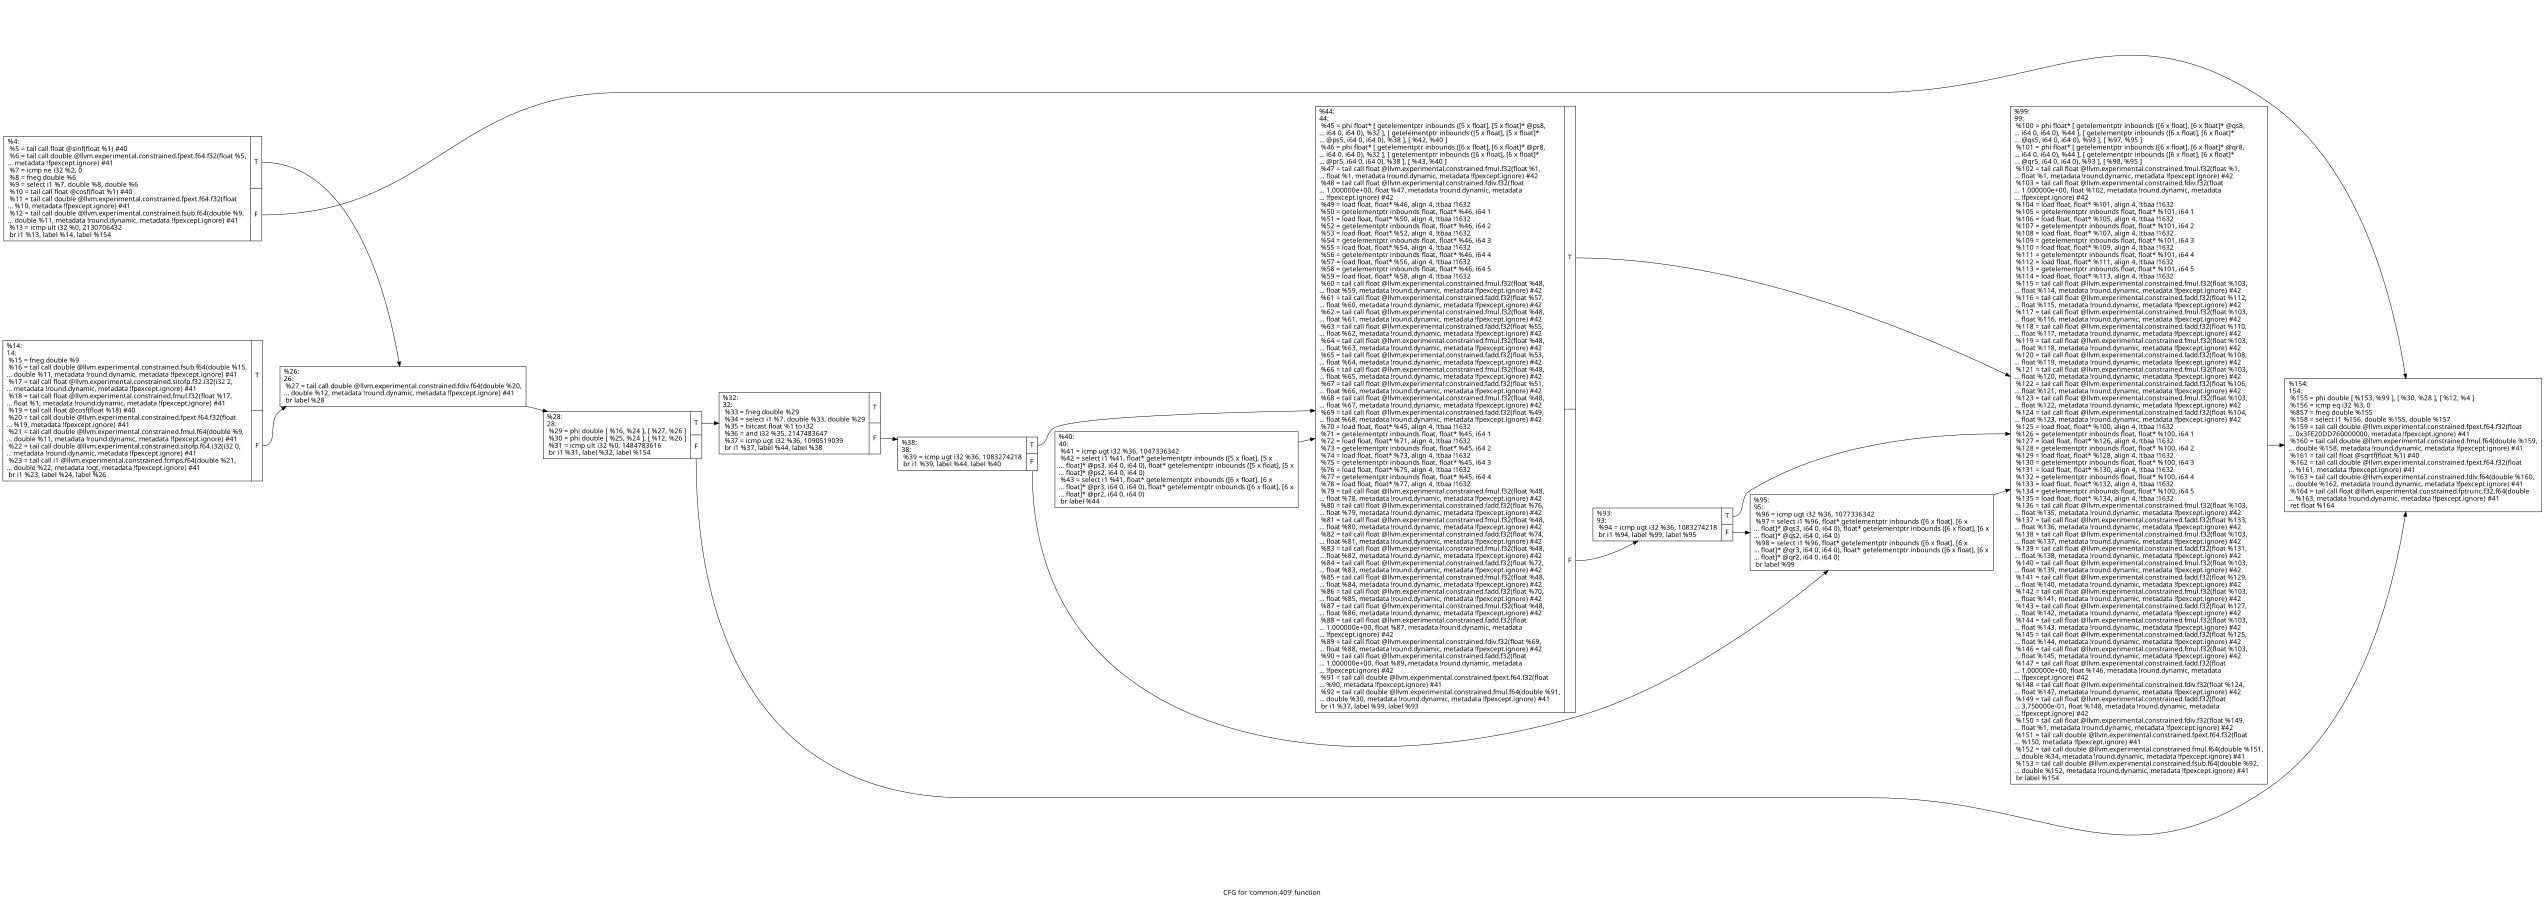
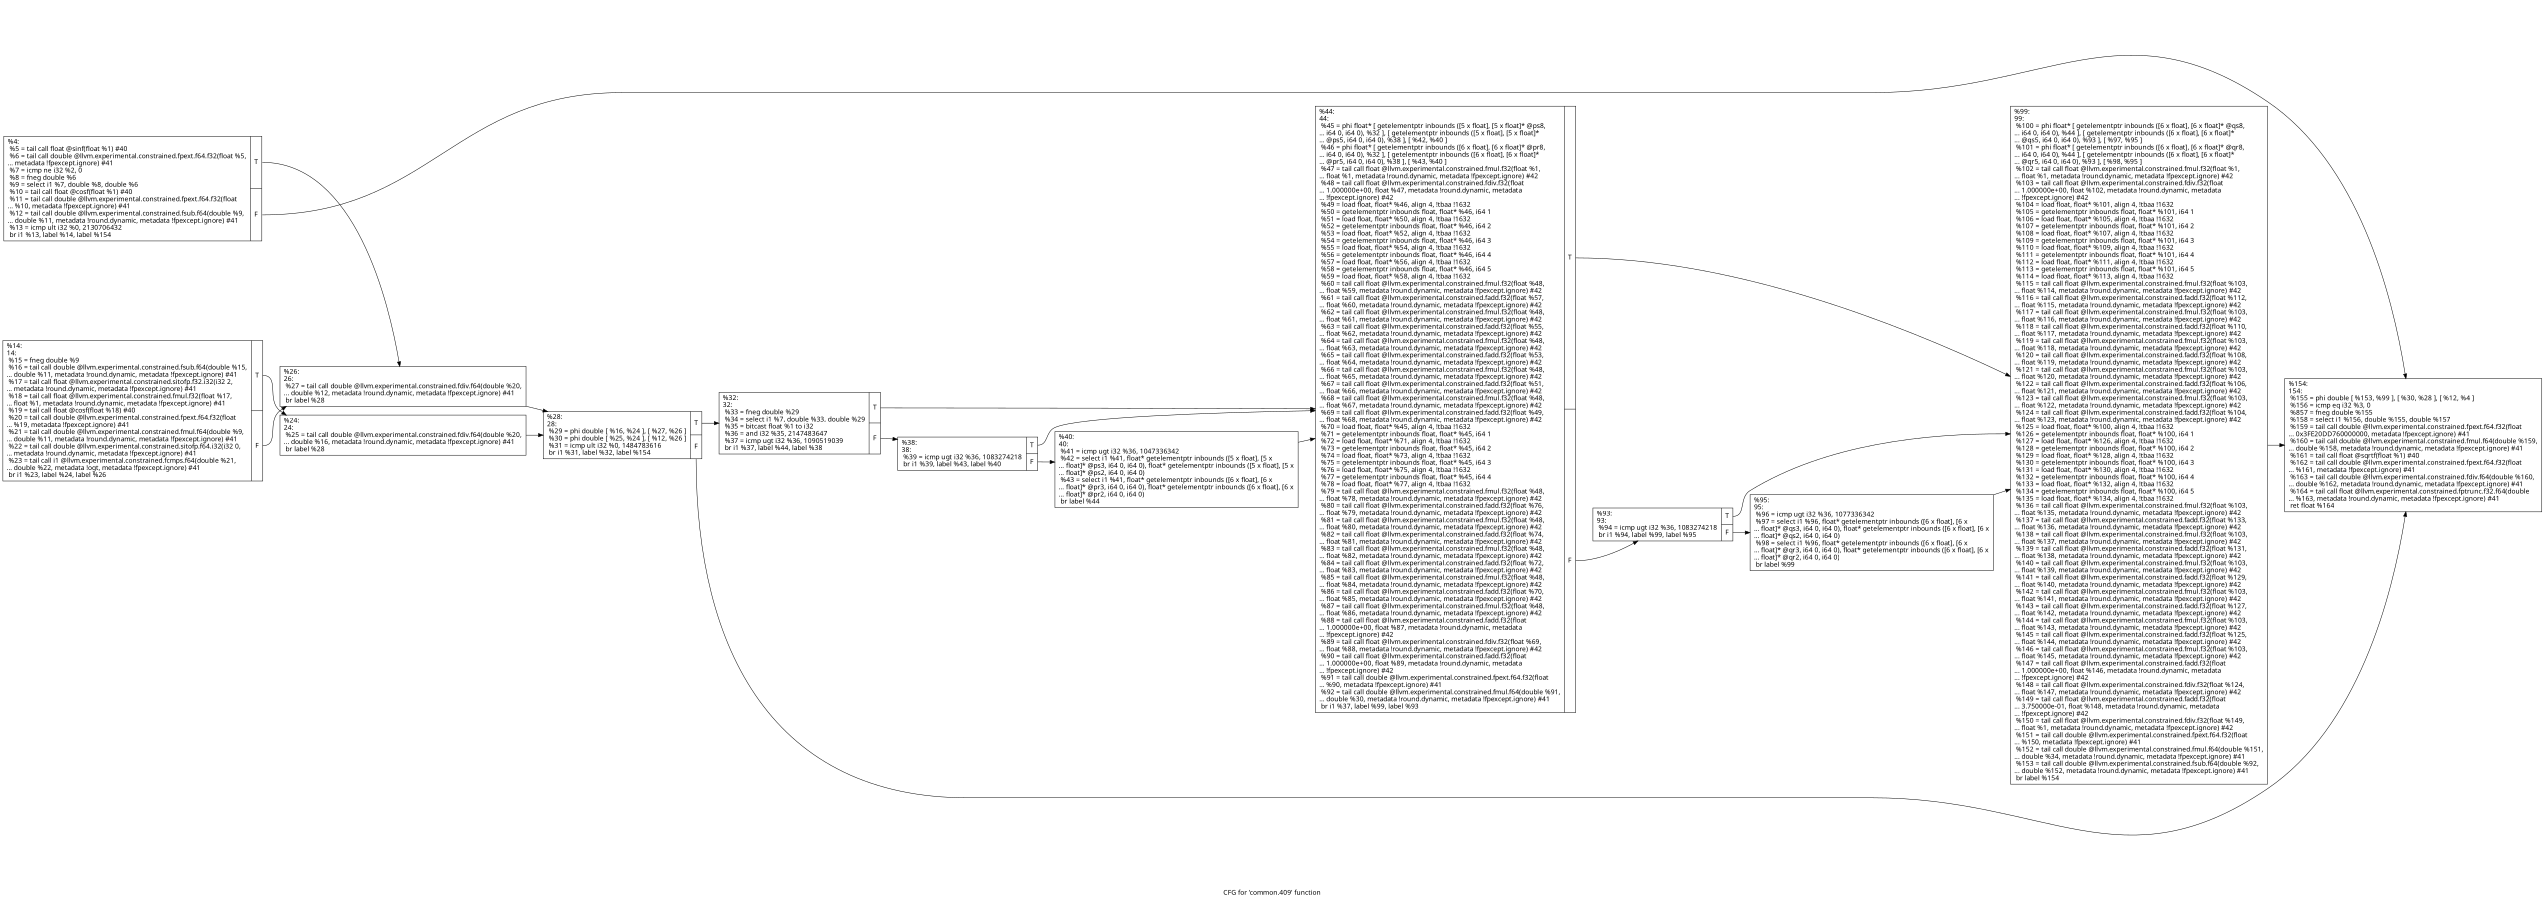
  digraph {
    fontname="Noto Sans"
    label="CFG for 'common.409' function"
    rankdir=LR
    node [fontname="Noto Sans" shape=record]
    edge [fontname="Noto Sans" tailport=s0]
    n1 [label="{%4:\l  %5 = tail call float @sinf(float %1) #40\l  %6 = tail call double @llvm.experimental.constrained.fpext.f64.f32(float %5,\l... metadata !fpexcept.ignore) #41\l  %7 = icmp ne i32 %2, 0\l  %8 = fneg double %6\l  %9 = select i1 %7, double %8, double %6\l  %10 = tail call float @cosf(float %1) #40\l  %11 = tail call double @llvm.experimental.constrained.fpext.f64.f32(float\l... %10, metadata !fpexcept.ignore) #41\l  %12 = tail call double @llvm.experimental.constrained.fsub.f64(double %9,\l... double %11, metadata !round.dynamic, metadata !fpexcept.ignore) #41\l  %13 = icmp ult i32 %0, 2130706432\l  br i1 %13, label %14, label %154\l|{<s0>T|<s1>F}}"]
    n2 [label="{%154:\l154:                                              \l  %155 = phi double [ %153, %99 ], [ %30, %28 ], [ %12, %4 ]\l  %156 = icmp eq i32 %3, 0\l  %857 = fneg double %155\l  %158 = select i1 %156, double %155, double %157\l  %159 = tail call double @llvm.experimental.constrained.fpext.f64.f32(float\l... 0x3FE20DD760000000, metadata !fpexcept.ignore) #41\l  %160 = tail call double @llvm.experimental.constrained.fmul.f64(double %159,\l... double %158, metadata !round.dynamic, metadata !fpexcept.ignore) #41\l  %161 = tail call float @sqrtf(float %1) #40\l  %162 = tail call double @llvm.experimental.constrained.fpext.f64.f32(float\l... %161, metadata !fpexcept.ignore) #41\l  %163 = tail call double @llvm.experimental.constrained.fdiv.f64(double %160,\l... double %162, metadata !round.dynamic, metadata !fpexcept.ignore) #41\l  %164 = tail call float @llvm.experimental.constrained.fptrunc.f32.f64(double\l... %163, metadata !round.dynamic, metadata !fpexcept.ignore) #41\l  ret float %164\l}"]
    n3 [label="{%26:\l26:                                               \l  %27 = tail call double @llvm.experimental.constrained.fdiv.f64(double %20,\l... double %12, metadata !round.dynamic, metadata !fpexcept.ignore) #41\l  br label %28\l}"]
    n4 [label="{%14:\l14:                                               \l  %15 = fneg double %9\l  %16 = tail call double @llvm.experimental.constrained.fsub.f64(double %15,\l... double %11, metadata !round.dynamic, metadata !fpexcept.ignore) #41\l  %17 = tail call float @llvm.experimental.constrained.sitofp.f32.i32(i32 2,\l... metadata !round.dynamic, metadata !fpexcept.ignore) #41\l  %18 = tail call float @llvm.experimental.constrained.fmul.f32(float %17,\l... float %1, metadata !round.dynamic, metadata !fpexcept.ignore) #41\l  %19 = tail call float @cosf(float %18) #40\l  %20 = tail call double @llvm.experimental.constrained.fpext.f64.f32(float\l... %19, metadata !fpexcept.ignore) #41\l  %21 = tail call double @llvm.experimental.constrained.fmul.f64(double %9,\l... double %11, metadata !round.dynamic, metadata !fpexcept.ignore) #41\l  %22 = tail call double @llvm.experimental.constrained.sitofp.f64.i32(i32 0,\l... metadata !round.dynamic, metadata !fpexcept.ignore) #41\l  %23 = tail call i1 @llvm.experimental.constrained.fcmps.f64(double %21,\l... double %22, metadata !ogt, metadata !fpexcept.ignore) #41\l  br i1 %23, label %24, label %26\l|{<s0>T|<s1>F}}"]
+   n5 [label="{%24:\l24:                                               \l  %25 = tail call double @llvm.experimental.constrained.fdiv.f64(double %20,\l... double %16, metadata !round.dynamic, metadata !fpexcept.ignore) #41\l  br label %28\l}"]
    n6 [label="{%28:\l28:                                               \l  %29 = phi double [ %16, %24 ], [ %27, %26 ]\l  %30 = phi double [ %25, %24 ], [ %12, %26 ]\l  %31 = icmp ult i32 %0, 1484783616\l  br i1 %31, label %32, label %154\l|{<s0>T|<s1>F}}"]
    n7 [label="{%32:\l32:                                               \l  %33 = fneg double %29\l  %34 = select i1 %7, double %33, double %29\l  %35 = bitcast float %1 to i32\l  %36 = and i32 %35, 2147483647\l  %37 = icmp ugt i32 %36, 1090519039\l  br i1 %37, label %44, label %38\l|{<s0>T|<s1>F}}"]
    n8 [label="{%44:\l44:                                               \l  %45 = phi float* [ getelementptr inbounds ([5 x float], [5 x float]* @ps8,\l... i64 0, i64 0), %32 ], [ getelementptr inbounds ([5 x float], [5 x float]*\l... @ps5, i64 0, i64 0), %38 ], [ %42, %40 ]\l  %46 = phi float* [ getelementptr inbounds ([6 x float], [6 x float]* @pr8,\l... i64 0, i64 0), %32 ], [ getelementptr inbounds ([6 x float], [6 x float]*\l... @pr5, i64 0, i64 0), %38 ], [ %43, %40 ]\l  %47 = tail call float @llvm.experimental.constrained.fmul.f32(float %1,\l... float %1, metadata !round.dynamic, metadata !fpexcept.ignore) #42\l  %48 = tail call float @llvm.experimental.constrained.fdiv.f32(float\l... 1.000000e+00, float %47, metadata !round.dynamic, metadata\l... !fpexcept.ignore) #42\l  %49 = load float, float* %46, align 4, !tbaa !1632\l  %50 = getelementptr inbounds float, float* %46, i64 1\l  %51 = load float, float* %50, align 4, !tbaa !1632\l  %52 = getelementptr inbounds float, float* %46, i64 2\l  %53 = load float, float* %52, align 4, !tbaa !1632\l  %54 = getelementptr inbounds float, float* %46, i64 3\l  %55 = load float, float* %54, align 4, !tbaa !1632\l  %56 = getelementptr inbounds float, float* %46, i64 4\l  %57 = load float, float* %56, align 4, !tbaa !1632\l  %58 = getelementptr inbounds float, float* %46, i64 5\l  %59 = load float, float* %58, align 4, !tbaa !1632\l  %60 = tail call float @llvm.experimental.constrained.fmul.f32(float %48,\l... float %59, metadata !round.dynamic, metadata !fpexcept.ignore) #42\l  %61 = tail call float @llvm.experimental.constrained.fadd.f32(float %57,\l... float %60, metadata !round.dynamic, metadata !fpexcept.ignore) #42\l  %62 = tail call float @llvm.experimental.constrained.fmul.f32(float %48,\l... float %61, metadata !round.dynamic, metadata !fpexcept.ignore) #42\l  %63 = tail call float @llvm.experimental.constrained.fadd.f32(float %55,\l... float %62, metadata !round.dynamic, metadata !fpexcept.ignore) #42\l  %64 = tail call float @llvm.experimental.constrained.fmul.f32(float %48,\l... float %63, metadata !round.dynamic, metadata !fpexcept.ignore) #42\l  %65 = tail call float @llvm.experimental.constrained.fadd.f32(float %53,\l... float %64, metadata !round.dynamic, metadata !fpexcept.ignore) #42\l  %66 = tail call float @llvm.experimental.constrained.fmul.f32(float %48,\l... float %65, metadata !round.dynamic, metadata !fpexcept.ignore) #42\l  %67 = tail call float @llvm.experimental.constrained.fadd.f32(float %51,\l... float %66, metadata !round.dynamic, metadata !fpexcept.ignore) #42\l  %68 = tail call float @llvm.experimental.constrained.fmul.f32(float %48,\l... float %67, metadata !round.dynamic, metadata !fpexcept.ignore) #42\l  %69 = tail call float @llvm.experimental.constrained.fadd.f32(float %49,\l... float %68, metadata !round.dynamic, metadata !fpexcept.ignore) #42\l  %70 = load float, float* %45, align 4, !tbaa !1632\l  %71 = getelementptr inbounds float, float* %45, i64 1\l  %72 = load float, float* %71, align 4, !tbaa !1632\l  %73 = getelementptr inbounds float, float* %45, i64 2\l  %74 = load float, float* %73, align 4, !tbaa !1632\l  %75 = getelementptr inbounds float, float* %45, i64 3\l  %76 = load float, float* %75, align 4, !tbaa !1632\l  %77 = getelementptr inbounds float, float* %45, i64 4\l  %78 = load float, float* %77, align 4, !tbaa !1632\l  %79 = tail call float @llvm.experimental.constrained.fmul.f32(float %48,\l... float %78, metadata !round.dynamic, metadata !fpexcept.ignore) #42\l  %80 = tail call float @llvm.experimental.constrained.fadd.f32(float %76,\l... float %79, metadata !round.dynamic, metadata !fpexcept.ignore) #42\l  %81 = tail call float @llvm.experimental.constrained.fmul.f32(float %48,\l... float %80, metadata !round.dynamic, metadata !fpexcept.ignore) #42\l  %82 = tail call float @llvm.experimental.constrained.fadd.f32(float %74,\l... float %81, metadata !round.dynamic, metadata !fpexcept.ignore) #42\l  %83 = tail call float @llvm.experimental.constrained.fmul.f32(float %48,\l... float %82, metadata !round.dynamic, metadata !fpexcept.ignore) #42\l  %84 = tail call float @llvm.experimental.constrained.fadd.f32(float %72,\l... float %83, metadata !round.dynamic, metadata !fpexcept.ignore) #42\l  %85 = tail call float @llvm.experimental.constrained.fmul.f32(float %48,\l... float %84, metadata !round.dynamic, metadata !fpexcept.ignore) #42\l  %86 = tail call float @llvm.experimental.constrained.fadd.f32(float %70,\l... float %85, metadata !round.dynamic, metadata !fpexcept.ignore) #42\l  %87 = tail call float @llvm.experimental.constrained.fmul.f32(float %48,\l... float %86, metadata !round.dynamic, metadata !fpexcept.ignore) #42\l  %88 = tail call float @llvm.experimental.constrained.fadd.f32(float\l... 1.000000e+00, float %87, metadata !round.dynamic, metadata\l... !fpexcept.ignore) #42\l  %89 = tail call float @llvm.experimental.constrained.fdiv.f32(float %69,\l... float %88, metadata !round.dynamic, metadata !fpexcept.ignore) #42\l  %90 = tail call float @llvm.experimental.constrained.fadd.f32(float\l... 1.000000e+00, float %89, metadata !round.dynamic, metadata\l... !fpexcept.ignore) #42\l  %91 = tail call double @llvm.experimental.constrained.fpext.f64.f32(float\l... %90, metadata !fpexcept.ignore) #41\l  %92 = tail call double @llvm.experimental.constrained.fmul.f64(double %91,\l... double %30, metadata !round.dynamic, metadata !fpexcept.ignore) #41\l  br i1 %37, label %99, label %93\l|{<s0>T|<s1>F}}"]
-   n9 [label="{%38:\l38:                                               \l  %39 = icmp ugt i32 %36, 1083274218\l  br i1 %39, label %44, label %40\l|{<s0>T|<s1>F}}"]
+   n9 [label="{%38:\l38:                                               \l  %39 = icmp ugt i32 %36, 1083274218\l  br i1 %39, label %43, label %40\l|{<s0>T|<s1>F}}"]
    n10 [label="{%99:\l99:                                               \l  %100 = phi float* [ getelementptr inbounds ([6 x float], [6 x float]* @qs8,\l... i64 0, i64 0), %44 ], [ getelementptr inbounds ([6 x float], [6 x float]*\l... @qs5, i64 0, i64 0), %93 ], [ %97, %95 ]\l  %101 = phi float* [ getelementptr inbounds ([6 x float], [6 x float]* @qr8,\l... i64 0, i64 0), %44 ], [ getelementptr inbounds ([6 x float], [6 x float]*\l... @qr5, i64 0, i64 0), %93 ], [ %98, %95 ]\l  %102 = tail call float @llvm.experimental.constrained.fmul.f32(float %1,\l... float %1, metadata !round.dynamic, metadata !fpexcept.ignore) #42\l  %103 = tail call float @llvm.experimental.constrained.fdiv.f32(float\l... 1.000000e+00, float %102, metadata !round.dynamic, metadata\l... !fpexcept.ignore) #42\l  %104 = load float, float* %101, align 4, !tbaa !1632\l  %105 = getelementptr inbounds float, float* %101, i64 1\l  %106 = load float, float* %105, align 4, !tbaa !1632\l  %107 = getelementptr inbounds float, float* %101, i64 2\l  %108 = load float, float* %107, align 4, !tbaa !1632\l  %109 = getelementptr inbounds float, float* %101, i64 3\l  %110 = load float, float* %109, align 4, !tbaa !1632\l  %111 = getelementptr inbounds float, float* %101, i64 4\l  %112 = load float, float* %111, align 4, !tbaa !1632\l  %113 = getelementptr inbounds float, float* %101, i64 5\l  %114 = load float, float* %113, align 4, !tbaa !1632\l  %115 = tail call float @llvm.experimental.constrained.fmul.f32(float %103,\l... float %114, metadata !round.dynamic, metadata !fpexcept.ignore) #42\l  %116 = tail call float @llvm.experimental.constrained.fadd.f32(float %112,\l... float %115, metadata !round.dynamic, metadata !fpexcept.ignore) #42\l  %117 = tail call float @llvm.experimental.constrained.fmul.f32(float %103,\l... float %116, metadata !round.dynamic, metadata !fpexcept.ignore) #42\l  %118 = tail call float @llvm.experimental.constrained.fadd.f32(float %110,\l... float %117, metadata !round.dynamic, metadata !fpexcept.ignore) #42\l  %119 = tail call float @llvm.experimental.constrained.fmul.f32(float %103,\l... float %118, metadata !round.dynamic, metadata !fpexcept.ignore) #42\l  %120 = tail call float @llvm.experimental.constrained.fadd.f32(float %108,\l... float %119, metadata !round.dynamic, metadata !fpexcept.ignore) #42\l  %121 = tail call float @llvm.experimental.constrained.fmul.f32(float %103,\l... float %120, metadata !round.dynamic, metadata !fpexcept.ignore) #42\l  %122 = tail call float @llvm.experimental.constrained.fadd.f32(float %106,\l... float %121, metadata !round.dynamic, metadata !fpexcept.ignore) #42\l  %123 = tail call float @llvm.experimental.constrained.fmul.f32(float %103,\l... float %122, metadata !round.dynamic, metadata !fpexcept.ignore) #42\l  %124 = tail call float @llvm.experimental.constrained.fadd.f32(float %104,\l... float %123, metadata !round.dynamic, metadata !fpexcept.ignore) #42\l  %125 = load float, float* %100, align 4, !tbaa !1632\l  %126 = getelementptr inbounds float, float* %100, i64 1\l  %127 = load float, float* %126, align 4, !tbaa !1632\l  %128 = getelementptr inbounds float, float* %100, i64 2\l  %129 = load float, float* %128, align 4, !tbaa !1632\l  %130 = getelementptr inbounds float, float* %100, i64 3\l  %131 = load float, float* %130, align 4, !tbaa !1632\l  %132 = getelementptr inbounds float, float* %100, i64 4\l  %133 = load float, float* %132, align 4, !tbaa !1632\l  %134 = getelementptr inbounds float, float* %100, i64 5\l  %135 = load float, float* %134, align 4, !tbaa !1632\l  %136 = tail call float @llvm.experimental.constrained.fmul.f32(float %103,\l... float %135, metadata !round.dynamic, metadata !fpexcept.ignore) #42\l  %137 = tail call float @llvm.experimental.constrained.fadd.f32(float %133,\l... float %136, metadata !round.dynamic, metadata !fpexcept.ignore) #42\l  %138 = tail call float @llvm.experimental.constrained.fmul.f32(float %103,\l... float %137, metadata !round.dynamic, metadata !fpexcept.ignore) #42\l  %139 = tail call float @llvm.experimental.constrained.fadd.f32(float %131,\l... float %138, metadata !round.dynamic, metadata !fpexcept.ignore) #42\l  %140 = tail call float @llvm.experimental.constrained.fmul.f32(float %103,\l... float %139, metadata !round.dynamic, metadata !fpexcept.ignore) #42\l  %141 = tail call float @llvm.experimental.constrained.fadd.f32(float %129,\l... float %140, metadata !round.dynamic, metadata !fpexcept.ignore) #42\l  %142 = tail call float @llvm.experimental.constrained.fmul.f32(float %103,\l... float %141, metadata !round.dynamic, metadata !fpexcept.ignore) #42\l  %143 = tail call float @llvm.experimental.constrained.fadd.f32(float %127,\l... float %142, metadata !round.dynamic, metadata !fpexcept.ignore) #42\l  %144 = tail call float @llvm.experimental.constrained.fmul.f32(float %103,\l... float %143, metadata !round.dynamic, metadata !fpexcept.ignore) #42\l  %145 = tail call float @llvm.experimental.constrained.fadd.f32(float %125,\l... float %144, metadata !round.dynamic, metadata !fpexcept.ignore) #42\l  %146 = tail call float @llvm.experimental.constrained.fmul.f32(float %103,\l... float %145, metadata !round.dynamic, metadata !fpexcept.ignore) #42\l  %147 = tail call float @llvm.experimental.constrained.fadd.f32(float\l... 1.000000e+00, float %146, metadata !round.dynamic, metadata\l... !fpexcept.ignore) #42\l  %148 = tail call float @llvm.experimental.constrained.fdiv.f32(float %124,\l... float %147, metadata !round.dynamic, metadata !fpexcept.ignore) #42\l  %149 = tail call float @llvm.experimental.constrained.fadd.f32(float\l... 3.750000e-01, float %148, metadata !round.dynamic, metadata\l... !fpexcept.ignore) #42\l  %150 = tail call float @llvm.experimental.constrained.fdiv.f32(float %149,\l... float %1, metadata !round.dynamic, metadata !fpexcept.ignore) #42\l  %151 = tail call double @llvm.experimental.constrained.fpext.f64.f32(float\l... %150, metadata !fpexcept.ignore) #41\l  %152 = tail call double @llvm.experimental.constrained.fmul.f64(double %151,\l... double %34, metadata !round.dynamic, metadata !fpexcept.ignore) #41\l  %153 = tail call double @llvm.experimental.constrained.fsub.f64(double %92,\l... double %152, metadata !round.dynamic, metadata !fpexcept.ignore) #41\l  br label %154\l}"]
    n11 [label="{%93:\l93:                                               \l  %94 = icmp ugt i32 %36, 1083274218\l  br i1 %94, label %99, label %95\l|{<s0>T|<s1>F}}"]
    n12 [label="{%40:\l40:                                               \l  %41 = icmp ugt i32 %36, 1047336342\l  %42 = select i1 %41, float* getelementptr inbounds ([5 x float], [5 x\l... float]* @ps3, i64 0, i64 0), float* getelementptr inbounds ([5 x float], [5 x\l... float]* @ps2, i64 0, i64 0)\l  %43 = select i1 %41, float* getelementptr inbounds ([6 x float], [6 x\l... float]* @pr3, i64 0, i64 0), float* getelementptr inbounds ([6 x float], [6 x\l... float]* @pr2, i64 0, i64 0)\l  br label %44\l}"]
    n13 [label="{%95:\l95:                                               \l  %96 = icmp ugt i32 %36, 1077336342\l  %97 = select i1 %96, float* getelementptr inbounds ([6 x float], [6 x\l... float]* @qs3, i64 0, i64 0), float* getelementptr inbounds ([6 x float], [6 x\l... float]* @qs2, i64 0, i64 0)\l  %98 = select i1 %96, float* getelementptr inbounds ([6 x float], [6 x\l... float]* @qr3, i64 0, i64 0), float* getelementptr inbounds ([6 x float], [6 x\l... float]* @qr2, i64 0, i64 0)\l  br label %99\l}"]
    n1 -> n2 [tailport=s1]
    n1 -> n3
    n3 -> n6
    n4 -> n3 [tailport=s1]
+   n4 -> n5
+   n5 -> n6
    n6 -> n2 [tailport=s1]
    n6 -> n7
+   n7 -> n8
    n7 -> n9 [tailport=s1]
    n8 -> n10
    n8 -> n11 [tailport=s1]
    n9 -> n8
-   n9 -> n13 [tailport=s1]
+   n9 -> n12 [tailport=s1]
    n10 -> n2
    n11 -> n10
    n11 -> n13 [tailport=s1]
    n12 -> n8
    n13 -> n10
  }
